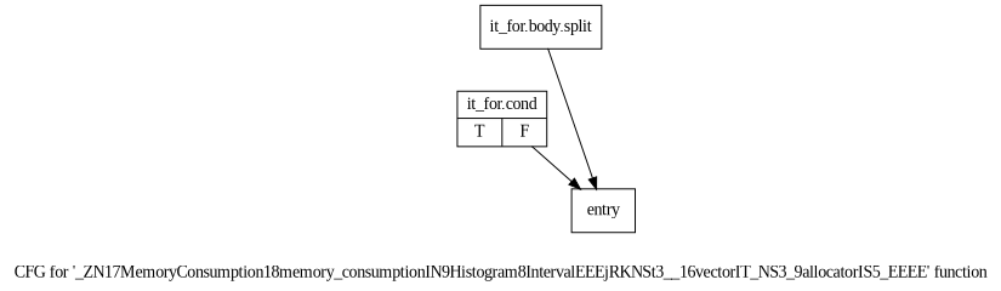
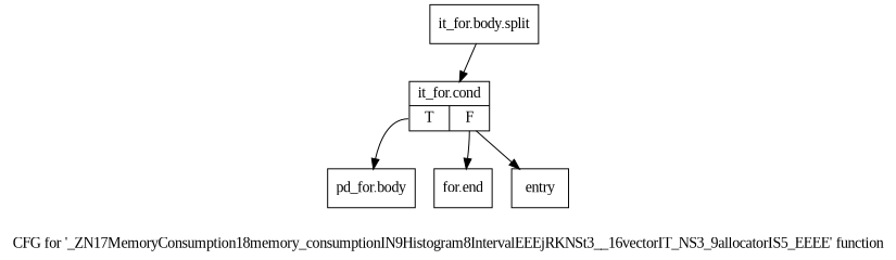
  digraph {
    fontname="Liberation Serif"
    label="CFG for '_ZN17MemoryConsumption18memory_consumptionIN9Histogram8IntervalEEEjRKNSt3__16vectorIT_NS3_9allocatorIS5_EEEE' function"
    node [fontname="Liberation Serif" shape=record]
    edge [fontname="Liberation Serif"]
    n1 [label="{entry}"]
    n2 [label="{it_for.cond|{<s0>T|<s1>F}}"]
+   n3 [label="{pd_for.body}"]
+   n4 [label="{for.end}"]
    n5 [label="{it_for.body.split}"]
    n2 -> n1
-   n5 -> n1
+   n2 -> n3 [tailport=s0]
+   n2 -> n4 [tailport=s1]
+   n5 -> n2
  }
